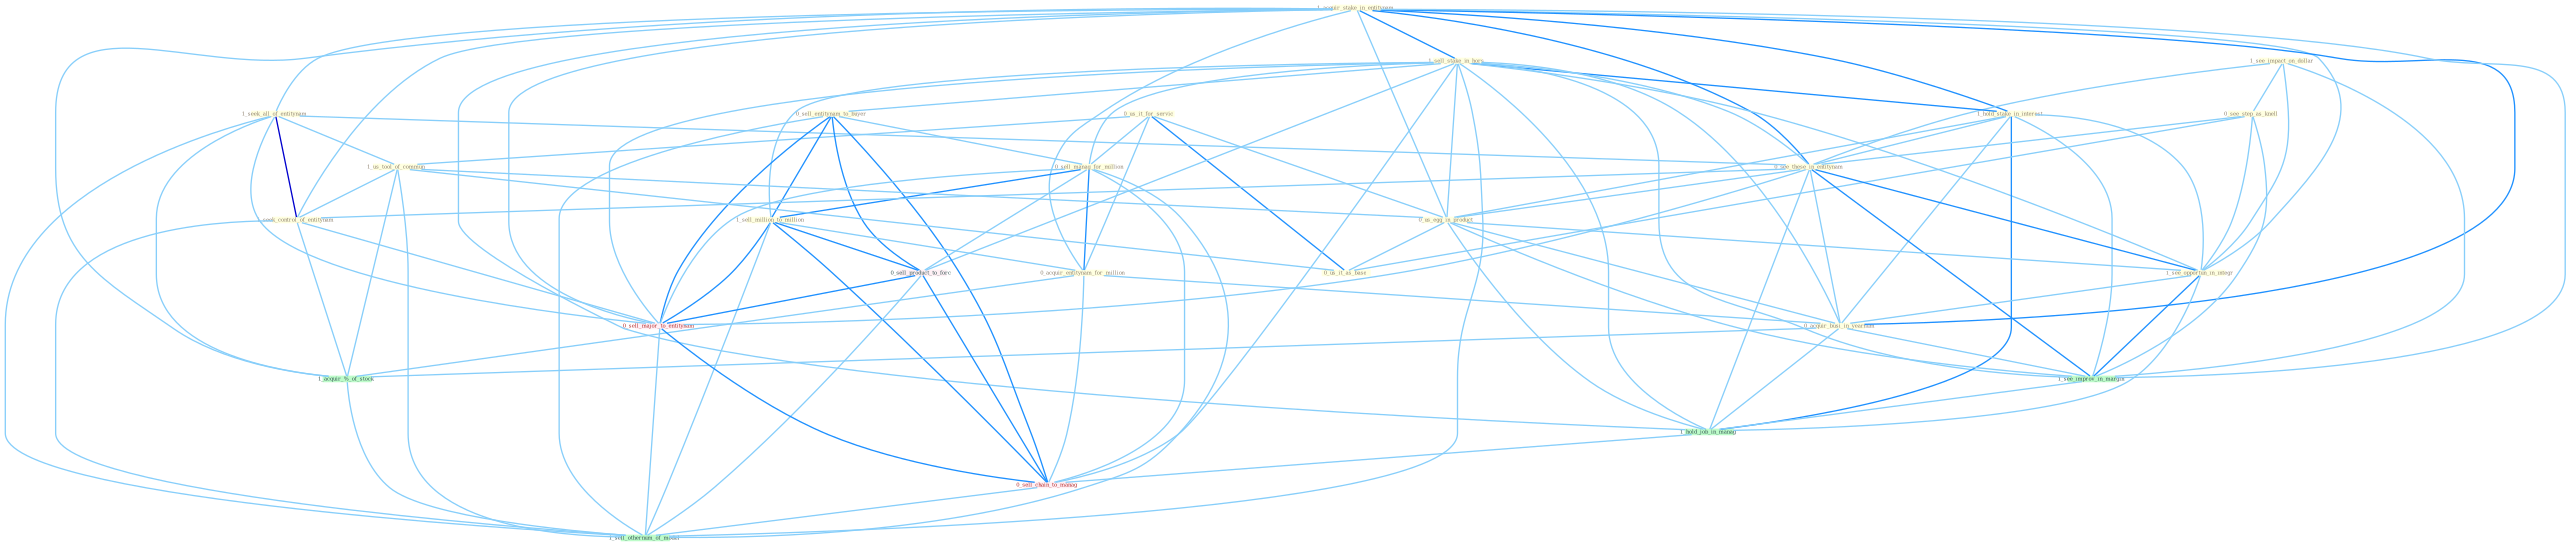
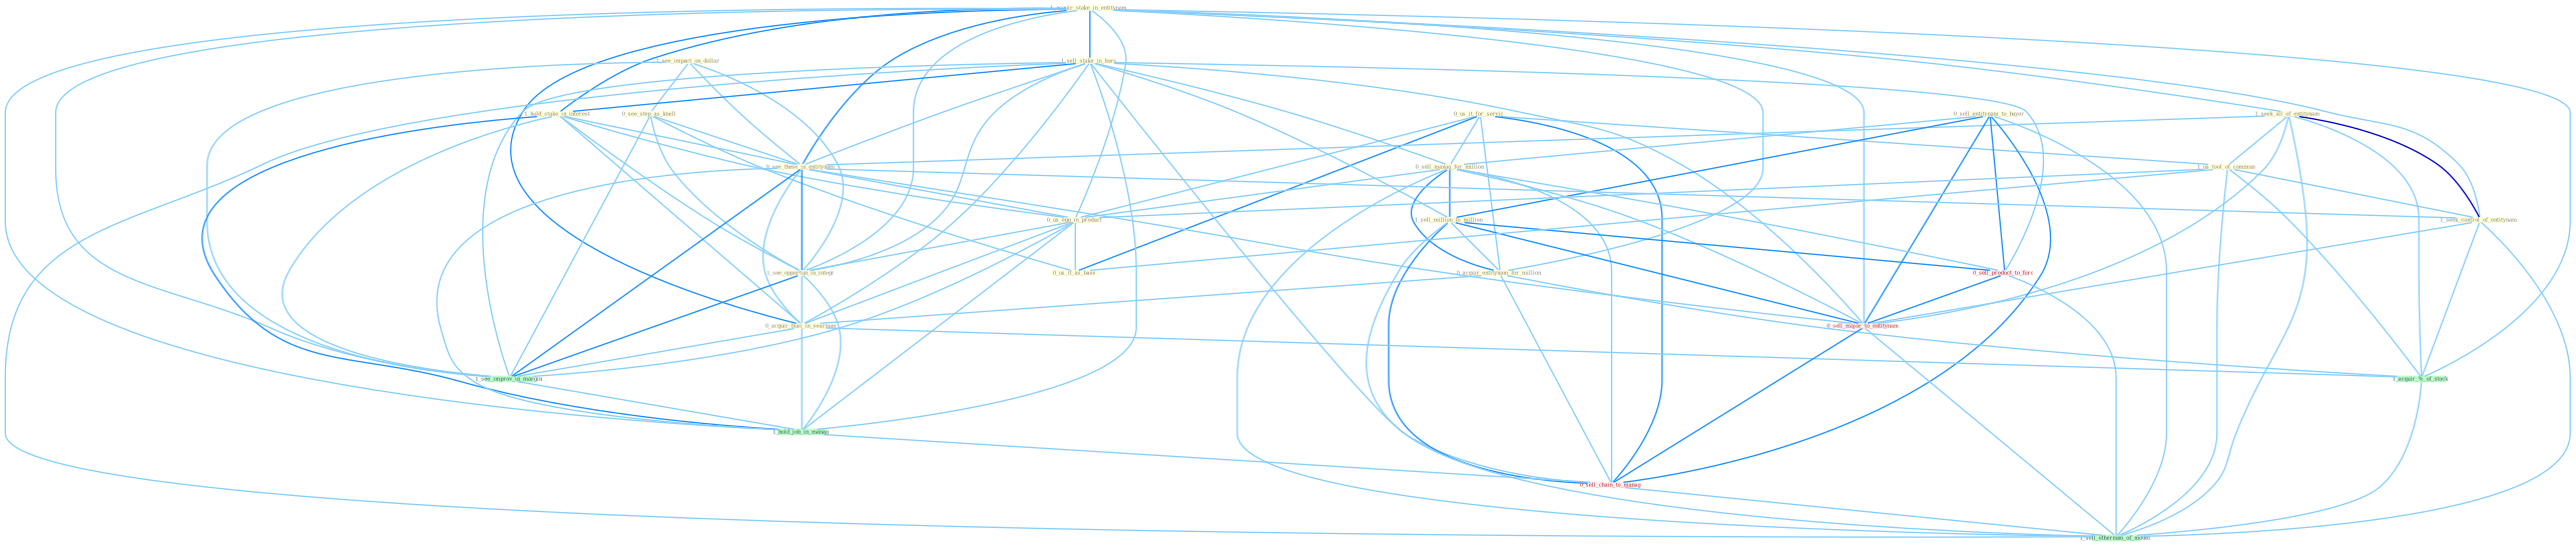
  graph {
    node [color="#ffffe0" fixedsize=true fontcolor="#8b7d6b" fontsize=4 shape=polygon style=filled]
    edge [color="#87cefa" w=1]
    "0_us_it_for_servic " [height=.06 width=.5]
    "1_acquir_stake_in_entitynam " [height=.06 width=.5]
    "1_see_impact_on_dollar " [height=.06 width=.5]
    "1_sell_stake_in_hors " [height=.06 width=.5]
    "1_hold_stake_in_interest " [height=.06 width=.5]
    "1_seek_all_of_entitynam " [height=.06 width=.5]
    "0_sell_entitynam_to_buyer " [height=.06 width=.5]
    "0_see_step_as_knell " [height=.06 width=.5]
    n9 [height=.06 label="0_sell_manag_for_million" width=.5]
    "0_see_these_in_entitynam " [height=.06 width=.5]
    "1_sell_million_to_million " [height=.06 width=.5]
    "1_us_tool_of_commun " [height=.06 width=.5]
    "0_us_egg_in_product " [height=.06 width=.5]
    "1_seek_control_of_entitynam " [height=.06 width=.5]
    "0_acquir_entitynam_for_million " [height=.06 width=.5]
    "1_see_opportun_in_integr " [height=.06 width=.5]
    "0_us_it_as_base " [height=.06 width=.5]
    "0_acquir_busi_in_yearnum " [height=.06 width=.5]
-   "0_sell_product_to_forc " [color="#fff0f5" fontcolor="#2f4f4f" height=.06 width=.5]
+   "0_sell_product_to_forc " [color="#fff0f5" fontcolor="#b22222" height=.06 width=.5]
    "0_sell_major_to_entitynam " [color="#fff0f5" fontcolor="#b22222" height=.06 width=.5]
    "0_sell_chain_to_manag " [color="#fff0f5" fontcolor="#b22222" height=.06 width=.5]
    "1_see_improv_in_margin " [color="#BDFCC9" fontcolor="#2f4f4f" height=.06 width=.5]
    "1_acquir_%_of_stock " [color="#BDFCC9" fontcolor="#2f4f4f" height=.06 width=.5]
    "1_hold_job_in_manag " [color="#BDFCC9" fontcolor="#2f4f4f" height=.06 width=.5]
    "1_sell_othernum_of_model " [color="#BDFCC9" fontcolor="#2f4f4f" height=.06 width=.5]
    subgraph sub_1 {
      "0_us_it_for_servic "
      "1_acquir_stake_in_entitynam "
      "1_see_impact_on_dollar "
      "1_sell_stake_in_hors "
      "1_hold_stake_in_interest "
      "1_seek_all_of_entitynam "
      "0_sell_entitynam_to_buyer "
      "0_see_step_as_knell "
      n9
      "0_see_these_in_entitynam "
      "1_sell_million_to_million "
      "1_us_tool_of_commun "
      "0_us_egg_in_product "
      "1_seek_control_of_entitynam "
      "0_acquir_entitynam_for_million "
      "1_see_opportun_in_integr "
      "0_us_it_as_base "
      "0_acquir_busi_in_yearnum "
    }
    subgraph sub_2 {
      "0_sell_product_to_forc "
      "0_sell_major_to_entitynam "
      "0_sell_chain_to_manag "
    }
    "0_us_it_for_servic " -- n9
    "0_us_it_for_servic " -- "1_us_tool_of_commun "
    "0_us_it_for_servic " -- "0_us_egg_in_product "
    "0_us_it_for_servic " -- "0_acquir_entitynam_for_million "
    "0_us_it_for_servic " -- "0_us_it_as_base " [color="#1e90ff" w=2]
    "1_acquir_stake_in_entitynam " -- "1_sell_stake_in_hors " [color="#1e90ff" w=2]
    "1_acquir_stake_in_entitynam " -- "1_hold_stake_in_interest " [color="#1e90ff" w=2]
    "1_acquir_stake_in_entitynam " -- "1_seek_all_of_entitynam "
    "1_acquir_stake_in_entitynam " -- "0_see_these_in_entitynam " [color="#1e90ff" w=2]
    "1_acquir_stake_in_entitynam " -- "0_us_egg_in_product "
    "1_acquir_stake_in_entitynam " -- "1_seek_control_of_entitynam "
    "1_acquir_stake_in_entitynam " -- "0_acquir_entitynam_for_million "
    "1_acquir_stake_in_entitynam " -- "1_see_opportun_in_integr "
    "1_acquir_stake_in_entitynam " -- "0_acquir_busi_in_yearnum " [color="#1e90ff" w=2]
    "1_acquir_stake_in_entitynam " -- "0_sell_major_to_entitynam "
    "1_acquir_stake_in_entitynam " -- "1_see_improv_in_margin "
    "1_acquir_stake_in_entitynam " -- "1_acquir_%_of_stock "
    "1_acquir_stake_in_entitynam " -- "1_hold_job_in_manag "
    "1_see_impact_on_dollar " -- "0_see_step_as_knell "
    "1_see_impact_on_dollar " -- "0_see_these_in_entitynam "
    "1_see_impact_on_dollar " -- "1_see_opportun_in_integr "
    "1_see_impact_on_dollar " -- "1_see_improv_in_margin "
    "1_sell_stake_in_hors " -- "1_hold_stake_in_interest " [color="#1e90ff" w=2]
-   "1_sell_stake_in_hors " -- "0_sell_entitynam_to_buyer "
    "1_sell_stake_in_hors " -- n9
    "1_sell_stake_in_hors " -- "0_see_these_in_entitynam "
    "1_sell_stake_in_hors " -- "1_sell_million_to_million "
-   "1_sell_stake_in_hors " -- "0_us_egg_in_product "
+   n9 -- "0_us_egg_in_product "
    "1_sell_stake_in_hors " -- "1_see_opportun_in_integr "
    "1_sell_stake_in_hors " -- "0_acquir_busi_in_yearnum "
    "1_sell_stake_in_hors " -- "0_sell_product_to_forc "
    "1_sell_stake_in_hors " -- "0_sell_major_to_entitynam "
    "1_sell_stake_in_hors " -- "0_sell_chain_to_manag "
    "1_sell_stake_in_hors " -- "1_see_improv_in_margin "
    "1_sell_stake_in_hors " -- "1_hold_job_in_manag "
    "1_sell_stake_in_hors " -- "1_sell_othernum_of_model "
    "1_hold_stake_in_interest " -- "0_see_these_in_entitynam "
    "1_hold_stake_in_interest " -- "0_us_egg_in_product "
    "1_hold_stake_in_interest " -- "1_see_opportun_in_integr "
    "1_hold_stake_in_interest " -- "0_acquir_busi_in_yearnum "
    "1_hold_stake_in_interest " -- "1_see_improv_in_margin "
    "1_hold_stake_in_interest " -- "1_hold_job_in_manag " [color="#1e90ff" w=2]
    "1_seek_all_of_entitynam " -- "0_see_these_in_entitynam "
    "1_seek_all_of_entitynam " -- "1_us_tool_of_commun "
    "1_seek_all_of_entitynam " -- "1_seek_control_of_entitynam " [color="#0000cd" w=3]
    "1_seek_all_of_entitynam " -- "0_sell_major_to_entitynam "
    "1_seek_all_of_entitynam " -- "1_acquir_%_of_stock "
    "1_seek_all_of_entitynam " -- "1_sell_othernum_of_model "
    "0_sell_entitynam_to_buyer " -- n9
    "0_sell_entitynam_to_buyer " -- "1_sell_million_to_million " [color="#1e90ff" w=2]
    "0_sell_entitynam_to_buyer " -- "0_sell_product_to_forc " [color="#1e90ff" w=2]
    "0_sell_entitynam_to_buyer " -- "0_sell_major_to_entitynam " [color="#1e90ff" w=2]
    "0_sell_entitynam_to_buyer " -- "0_sell_chain_to_manag " [color="#1e90ff" w=2]
    "0_sell_entitynam_to_buyer " -- "1_sell_othernum_of_model "
    "0_see_step_as_knell " -- "0_see_these_in_entitynam "
    "0_see_step_as_knell " -- "1_see_opportun_in_integr "
    "0_see_step_as_knell " -- "0_us_it_as_base "
    "0_see_step_as_knell " -- "1_see_improv_in_margin "
    n9 -- "1_sell_million_to_million " [color="#1e90ff" w=2]
    n9 -- "0_acquir_entitynam_for_million " [color="#1e90ff" w=2]
    n9 -- "0_sell_product_to_forc "
    n9 -- "0_sell_major_to_entitynam "
    n9 -- "0_sell_chain_to_manag "
    n9 -- "1_sell_othernum_of_model "
    "0_see_these_in_entitynam " -- "0_us_egg_in_product "
    "0_see_these_in_entitynam " -- "1_seek_control_of_entitynam "
    "0_see_these_in_entitynam " -- "1_see_opportun_in_integr " [color="#1e90ff" w=2]
    "0_see_these_in_entitynam " -- "0_acquir_busi_in_yearnum "
    "0_see_these_in_entitynam " -- "0_sell_major_to_entitynam "
    "0_see_these_in_entitynam " -- "1_see_improv_in_margin " [color="#1e90ff" w=2]
    "0_see_these_in_entitynam " -- "1_hold_job_in_manag "
    "1_sell_million_to_million " -- "0_acquir_entitynam_for_million "
    "1_sell_million_to_million " -- "0_sell_product_to_forc " [color="#1e90ff" w=2]
    "1_sell_million_to_million " -- "0_sell_major_to_entitynam " [color="#1e90ff" w=2]
    "1_sell_million_to_million " -- "0_sell_chain_to_manag " [color="#1e90ff" w=2]
    "1_sell_million_to_million " -- "1_sell_othernum_of_model "
    "1_us_tool_of_commun " -- "0_us_egg_in_product "
    "1_us_tool_of_commun " -- "1_seek_control_of_entitynam "
    "1_us_tool_of_commun " -- "0_us_it_as_base "
    "1_us_tool_of_commun " -- "1_acquir_%_of_stock "
    "1_us_tool_of_commun " -- "1_sell_othernum_of_model "
    "0_us_egg_in_product " -- "1_see_opportun_in_integr "
    "0_us_egg_in_product " -- "0_us_it_as_base "
    "0_us_egg_in_product " -- "0_acquir_busi_in_yearnum "
    "0_us_egg_in_product " -- "1_see_improv_in_margin "
    "0_us_egg_in_product " -- "1_hold_job_in_manag "
    "1_seek_control_of_entitynam " -- "0_sell_major_to_entitynam "
    "1_seek_control_of_entitynam " -- "1_acquir_%_of_stock "
    "1_seek_control_of_entitynam " -- "1_sell_othernum_of_model "
    "0_acquir_entitynam_for_million " -- "0_acquir_busi_in_yearnum "
    "0_acquir_entitynam_for_million " -- "1_acquir_%_of_stock "
    "1_see_opportun_in_integr " -- "0_acquir_busi_in_yearnum "
    "1_see_opportun_in_integr " -- "1_see_improv_in_margin " [color="#1e90ff" w=2]
    "1_see_opportun_in_integr " -- "1_hold_job_in_manag "
    "0_acquir_busi_in_yearnum " -- "1_see_improv_in_margin "
    "0_acquir_busi_in_yearnum " -- "1_acquir_%_of_stock "
    "0_acquir_busi_in_yearnum " -- "1_hold_job_in_manag "
    "0_sell_product_to_forc " -- "0_sell_major_to_entitynam " [color="#1e90ff" w=2]
-   "0_sell_product_to_forc " -- "0_sell_chain_to_manag " [color="#1e90ff" w=2]
+   "0_us_it_for_servic " -- "0_sell_chain_to_manag " [color="#1e90ff" w=2]
    "0_sell_product_to_forc " -- "1_sell_othernum_of_model "
    "0_sell_major_to_entitynam " -- "0_sell_chain_to_manag " [color="#1e90ff" w=2]
    "0_sell_major_to_entitynam " -- "1_sell_othernum_of_model "
    "0_sell_chain_to_manag " -- "0_acquir_entitynam_for_million "
    "0_sell_chain_to_manag " -- "1_sell_othernum_of_model "
    "1_see_improv_in_margin " -- "1_hold_job_in_manag "
    "1_acquir_%_of_stock " -- "1_sell_othernum_of_model "
    "1_hold_job_in_manag " -- "0_sell_chain_to_manag "
  }
